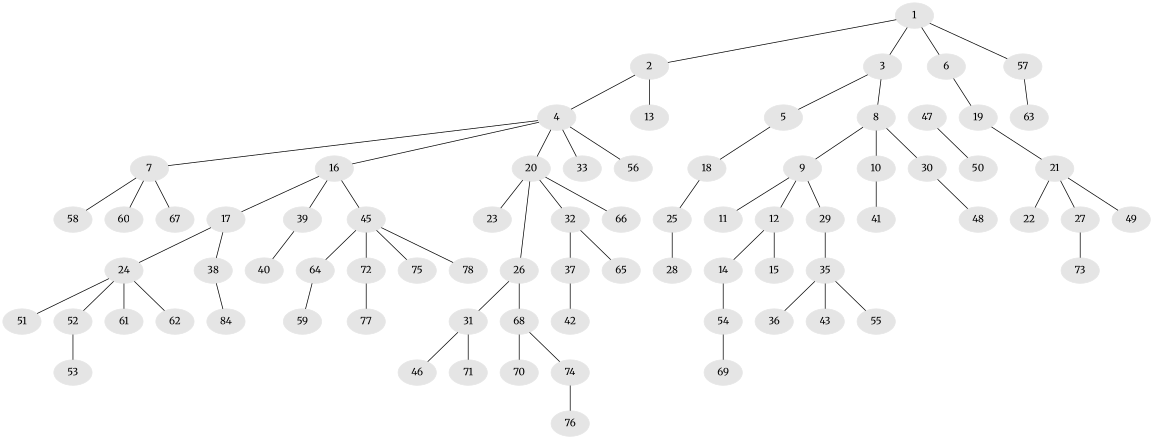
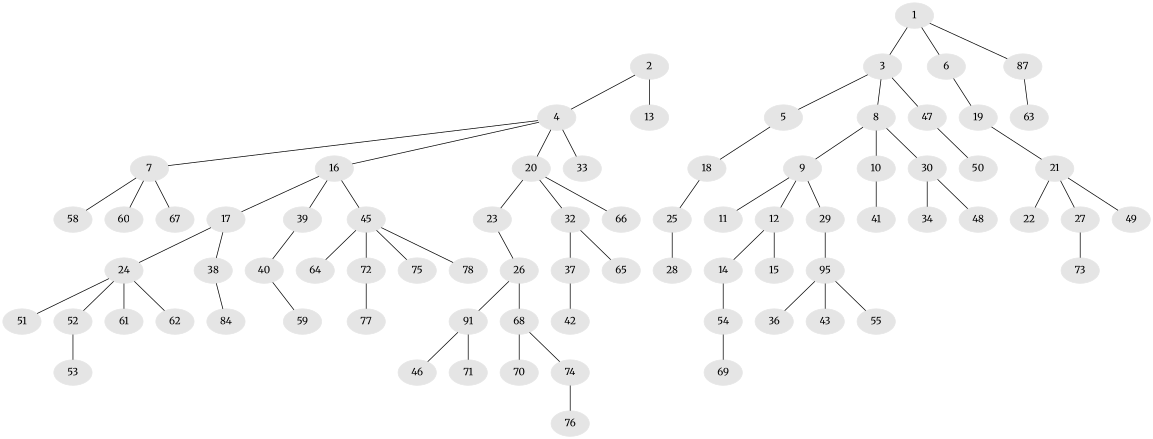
  graph {
    fontname=Merriweather
    node [color=gray90 fontname=Merriweather style=filled]
    edge [fontname=Merriweather]
    1
    2
    3
    6
-   57
+   57 [label=87]
    4
    13
    5
    8
    47
    19
    63
    7
    16
    20
    33
-   56
    18
    9
    10
    30
    50
    58
    60
    67
    17
    39
    45
    23
    26
    32
    66
    25
    21
    11
    12
    29
    41
+   34
    48
    14
    15
-   35
+   35 [label=95]
    54
    69
    24
    38
    40
    64
    72
    75
    78
    51
    52
    61
    62
    n57 [label=84]
    28
    22
    27
    49
-   31
+   31 [label=91]
    68
    37
    65
    73
    53
    46
    71
    70
    74
    36
    43
    55
    42
    59
    77
    76
-   1 -- 2
    1 -- 3
    1 -- 6
    1 -- 57
    2 -- 4
    2 -- 13
    3 -- 5
    3 -- 8
+   3 -- 47
    6 -- 19
    57 -- 63
    4 -- 7
    4 -- 16
    4 -- 20
    4 -- 33
-   4 -- 56
    5 -- 18
    8 -- 9
    8 -- 10
    8 -- 30
    47 -- 50
    19 -- 21
    7 -- 58
    7 -- 60
    7 -- 67
    16 -- 17
    16 -- 39
    16 -- 45
    20 -- 23
-   20 -- 26
+   23 -- 26
    20 -- 32
    20 -- 66
    18 -- 25
    9 -- 11
    9 -- 12
    9 -- 29
    10 -- 41
+   30 -- 34
    30 -- 48
    17 -- 24
    17 -- 38
    39 -- 40
    45 -- 64
    45 -- 72
    45 -- 75
    45 -- 78
    26 -- 31
    26 -- 68
    32 -- 37
    32 -- 65
    25 -- 28
    21 -- 22
    21 -- 27
    21 -- 49
    12 -- 14
    12 -- 15
    29 -- 35
    14 -- 54
    35 -- 36
    35 -- 43
    35 -- 55
    54 -- 69
    24 -- 51
    24 -- 52
    24 -- 61
    24 -- 62
    38 -- n57
-   64 -- 59
+   40 -- 59
    72 -- 77
    52 -- 53
    27 -- 73
    31 -- 46
    31 -- 71
    68 -- 70
    68 -- 74
    37 -- 42
    74 -- 76
  }
